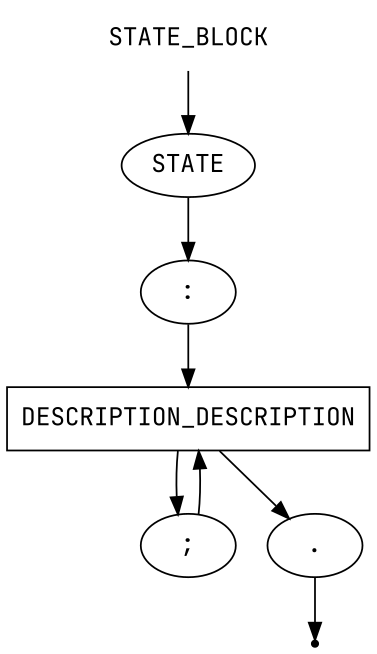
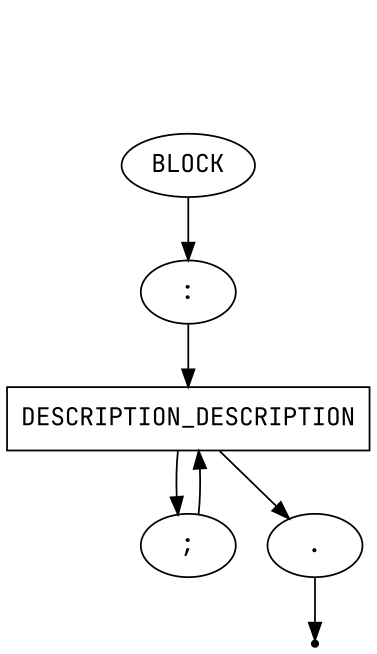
  digraph {
    fontname="JetBrains Mono"
    node [fontname="JetBrains Mono" shape=oval]
    edge [fontname="JetBrains Mono"]
-   n1 [label=STATE_BLOCK shape=plaintext]
-   n2 [label=STATE]
+   n2 [label=BLOCK]
    n3 [label=":"]
    n4 [label=DESCRIPTION_DESCRIPTION shape=box]
    n5 [label=";"]
    n6 [label="."]
    end [shape=point]
-   n1 -> n2
    n2 -> n3
    n3 -> n4
    n4 -> n5
    n4 -> n6
    n5 -> n4
    n6 -> end
  }
